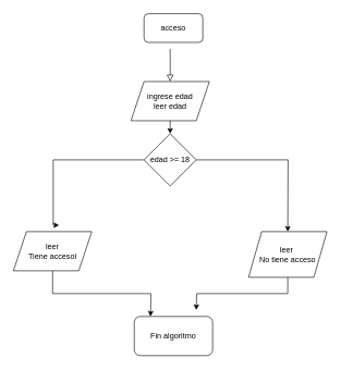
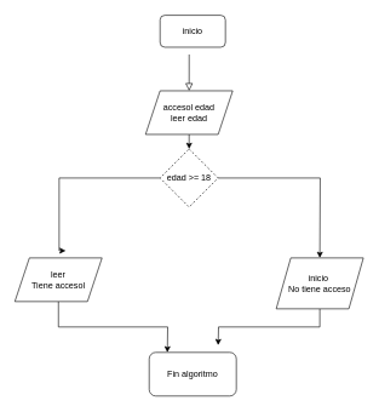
  <mxCell id="0" />
  <mxCell id="1" parent="0" />
  <mxCell id="2" value="" style="rounded=0;html=1;jettySize=auto;orthogonalLoop=1;fontSize=11;endArrow=block;endFill=0;endSize=8;strokeWidth=1;shadow=0;labelBackgroundColor=none;edgeStyle=orthogonalEdgeStyle;" parent="1" edge="1"><mxGeometry relative="1" as="geometry"><mxPoint x="260.04" y="74" as="sourcePoint" /><mxPoint x="260" y="124" as="targetPoint" /></mxGeometry></mxCell>
  <mxCell id="3" value="Text" style="text;html=1;align=center;verticalAlign=middle;resizable=0;points=[];autosize=1;strokeColor=none;fillColor=none;fontSize=16;" parent="1" vertex="1"><mxGeometry x="239" y="35" width="50" height="30" as="geometry" /></mxCell>
- <mxCell id="4" value="acceso" style="rounded=1;whiteSpace=wrap;html=1;" parent="1" vertex="1"><mxGeometry x="220" y="20" width="90" height="44" as="geometry" /></mxCell>
+ <mxCell id="4" value="inicio" style="rounded=1;whiteSpace=wrap;html=1;" parent="1" vertex="1"><mxGeometry x="220" y="20" width="90" height="44" as="geometry" /></mxCell>
  <mxCell id="5" style="edgeStyle=orthogonalEdgeStyle;rounded=0;orthogonalLoop=1;jettySize=auto;html=1;exitX=0.5;exitY=1;exitDx=0;exitDy=0;entryX=0.5;entryY=0;entryDx=0;entryDy=0;" edge="1" parent="1" source="6" target="9"><mxGeometry relative="1" as="geometry" /></mxCell>
- <mxCell id="6" value="ingrese edad&lt;div&gt;leer edad&lt;/div&gt;" style="shape=parallelogram;perimeter=parallelogramPerimeter;whiteSpace=wrap;html=1;fixedSize=1;size=20;" parent="1" vertex="1"><mxGeometry x="200" y="124" width="120" height="60" as="geometry" /></mxCell>
+ <mxCell id="6" value="accesol edad&lt;div&gt;leer edad&lt;/div&gt;" style="shape=parallelogram;perimeter=parallelogramPerimeter;whiteSpace=wrap;html=1;fixedSize=1;size=20;" parent="1" vertex="1"><mxGeometry x="200" y="124" width="120" height="60" as="geometry" /></mxCell>
  <mxCell id="7" style="edgeStyle=orthogonalEdgeStyle;rounded=0;orthogonalLoop=1;jettySize=auto;html=1;exitX=0;exitY=0.5;exitDx=0;exitDy=0;" edge="1" parent="1" source="9"><mxGeometry relative="1" as="geometry"><mxPoint x="90" y="344" as="targetPoint" /><Array as="points"><mxPoint x="81" y="244" /></Array></mxGeometry></mxCell>
  <mxCell id="8" style="edgeStyle=orthogonalEdgeStyle;rounded=0;orthogonalLoop=1;jettySize=auto;html=1;exitX=1;exitY=0.5;exitDx=0;exitDy=0;" edge="1" parent="1" source="9"><mxGeometry relative="1" as="geometry"><mxPoint x="440" y="354" as="targetPoint" /></mxGeometry></mxCell>
- <mxCell id="9" value="edad &amp;gt;= 18" style="rhombus;whiteSpace=wrap;html=1;" parent="1" vertex="1"><mxGeometry x="220" y="204" width="80" height="80" as="geometry" /></mxCell>
+ <mxCell id="9" value="edad &amp;gt;= 18" style="rhombus;whiteSpace=wrap;html=1;dashed=1;" parent="1" vertex="1"><mxGeometry x="220" y="204" width="80" height="80" as="geometry" /></mxCell>
  <mxCell id="10" style="edgeStyle=orthogonalEdgeStyle;rounded=0;orthogonalLoop=1;jettySize=auto;html=1;exitX=0.5;exitY=1;exitDx=0;exitDy=0;" edge="1" parent="1" source="11"><mxGeometry relative="1" as="geometry"><mxPoint x="230" y="484" as="targetPoint" /></mxGeometry></mxCell>
  <mxCell id="11" value="leer&lt;br&gt;Tiene accesol" style="shape=parallelogram;perimeter=parallelogramPerimeter;whiteSpace=wrap;html=1;fixedSize=1;" vertex="1" parent="1"><mxGeometry x="20" y="354" width="120" height="60" as="geometry" /></mxCell>
  <mxCell id="12" style="edgeStyle=orthogonalEdgeStyle;rounded=0;orthogonalLoop=1;jettySize=auto;html=1;exitX=0.5;exitY=1;exitDx=0;exitDy=0;" edge="1" parent="1" source="13"><mxGeometry relative="1" as="geometry"><mxPoint x="300" y="474" as="targetPoint" /></mxGeometry></mxCell>
- <mxCell id="13" value="leer&amp;nbsp;&lt;br&gt;No tiene acceso" style="shape=parallelogram;perimeter=parallelogramPerimeter;whiteSpace=wrap;html=1;fixedSize=1;" vertex="1" parent="1"><mxGeometry x="380" y="354" width="120" height="70" as="geometry" /></mxCell>
+ <mxCell id="13" value="inicio&amp;nbsp;&lt;br&gt;No tiene acceso" style="shape=parallelogram;perimeter=parallelogramPerimeter;whiteSpace=wrap;html=1;fixedSize=1;" vertex="1" parent="1"><mxGeometry x="380" y="354" width="120" height="70" as="geometry" /></mxCell>
  <mxCell id="14" value="Fin algoritmo" style="rounded=1;whiteSpace=wrap;html=1;" vertex="1" parent="1"><mxGeometry x="205" y="484" width="120" height="60" as="geometry" /></mxCell>
